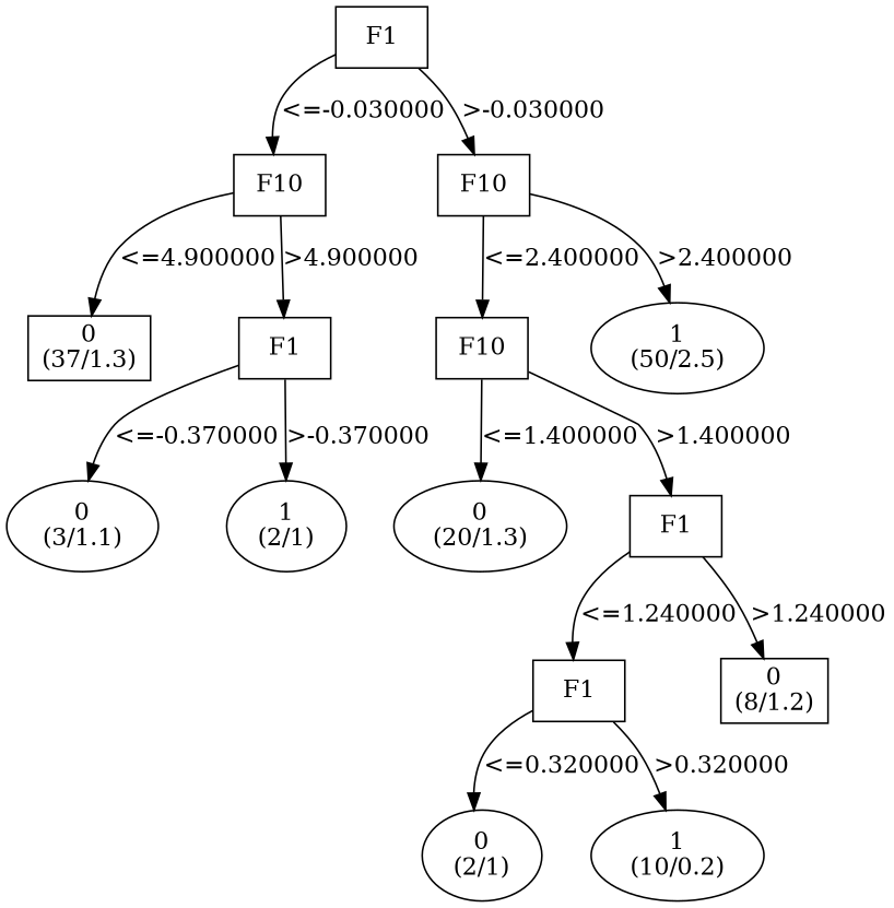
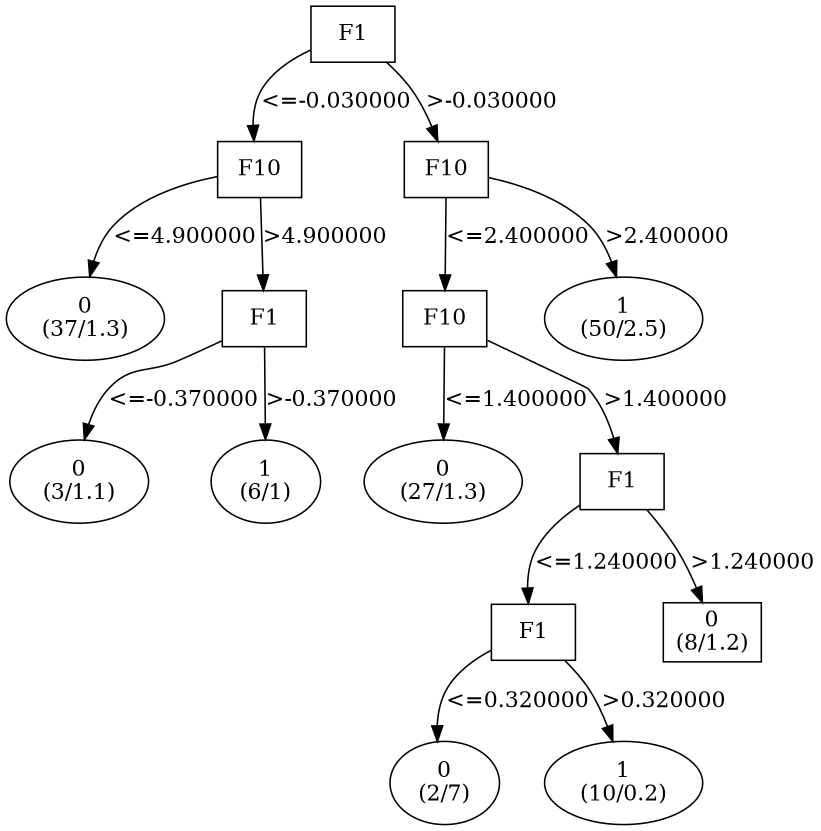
  digraph {
    node [shape=box]
    n1 [label="F1\n"]
    n2 [label="F10\n"]
    n3 [label="F10\n"]
-   n4 [label="0\n(37/1.3)"]
+   n4 [label="0\n(37/1.3)" shape=ellipse]
    n5 [label="F1\n"]
    n6 [label="F10\n"]
    n7 [label="1\n(50/2.5)" shape=ellipse]
    n8 [label="0\n(3/1.1)" shape=ellipse]
-   n9 [label="1\n(2/1)" shape=ellipse]
-   n10 [label="0\n(20/1.3)" shape=ellipse]
+   n9 [label="1\n(6/1)" shape=ellipse]
+   n10 [label="0\n(27/1.3)" shape=ellipse]
    n11 [label="F1\n"]
    n12 [label="F1\n"]
    n13 [label="0\n(8/1.2)"]
-   n14 [label="0\n(2/1)" shape=ellipse]
+   n14 [label="0\n(2/7)" shape=ellipse]
    n15 [label="1\n(10/0.2)" shape=ellipse]
    n1 -> n2 [label="<=-0.030000"]
    n1 -> n3 [label=">-0.030000"]
    n2 -> n4 [label="<=4.900000"]
    n2 -> n5 [label=">4.900000"]
    n3 -> n6 [label="<=2.400000"]
    n3 -> n7 [label=">2.400000"]
    n5 -> n8 [label="<=-0.370000"]
    n5 -> n9 [label=">-0.370000"]
    n6 -> n10 [label="<=1.400000"]
    n6 -> n11 [label=">1.400000"]
    n11 -> n12 [label="<=1.240000"]
    n11 -> n13 [label=">1.240000"]
    n12 -> n14 [label="<=0.320000"]
    n12 -> n15 [label=">0.320000"]
  }
